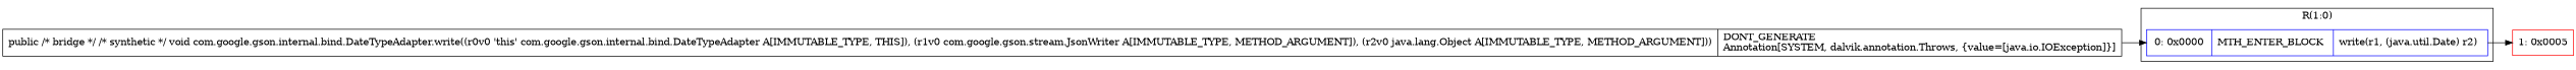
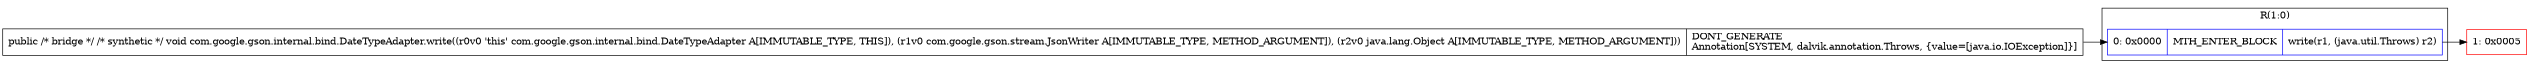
  digraph {
    rankdir=LR
    node [shape=record]
-   n1 [color=blue label="{0\:\ 0x0000|MTH_ENTER_BLOCK\l|write(r1, (java.util.Date) r2)\l}"]
+   n1 [color=blue label="{0\:\ 0x0000|MTH_ENTER_BLOCK\l|write(r1, (java.util.Throws) r2)\l}"]
    n2 [color=red label="{1\:\ 0x0005}"]
    n3 [label="{public \/* bridge *\/ \/* synthetic *\/ void com.google.gson.internal.bind.DateTypeAdapter.write((r0v0 'this' com.google.gson.internal.bind.DateTypeAdapter A[IMMUTABLE_TYPE, THIS]), (r1v0 com.google.gson.stream.JsonWriter A[IMMUTABLE_TYPE, METHOD_ARGUMENT]), (r2v0 java.lang.Object A[IMMUTABLE_TYPE, METHOD_ARGUMENT]))  | DONT_GENERATE\lAnnotation[SYSTEM, dalvik.annotation.Throws, \{value=[java.io.IOException]\}]\l}"]
    subgraph cluster_1 {
      label="R(1:0)"
      n1
    }
    n1 -> n2
    n3 -> n1
  }
